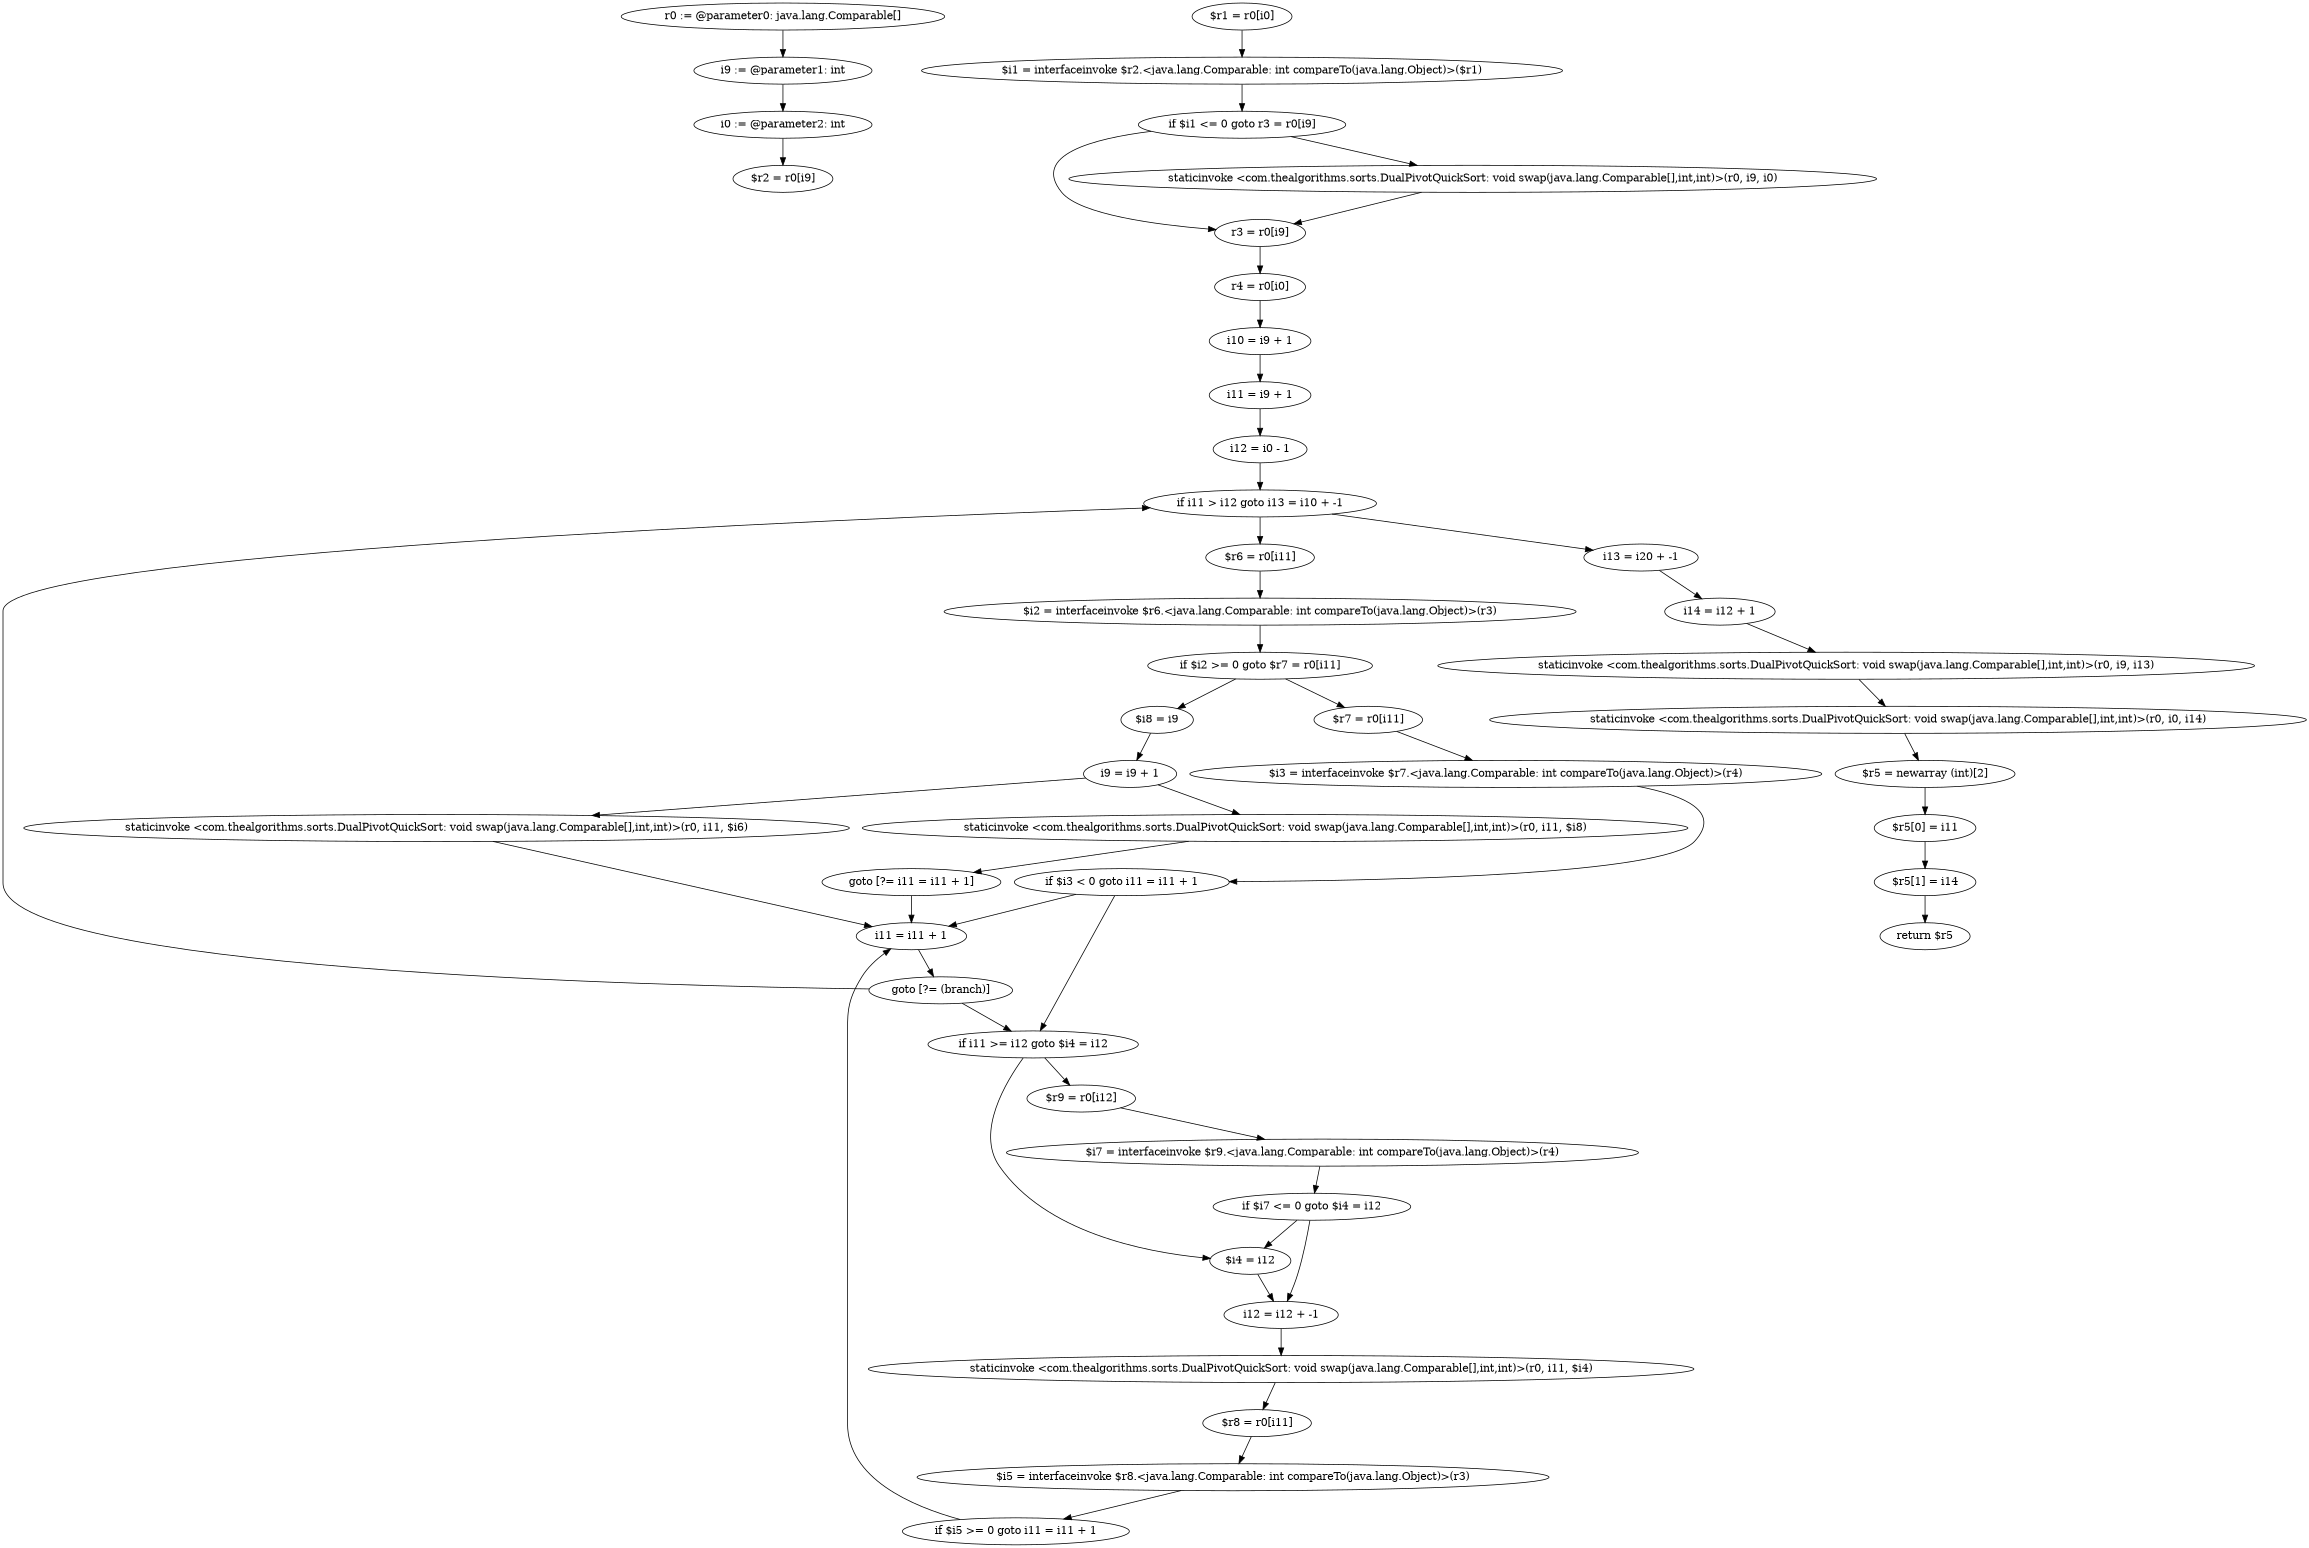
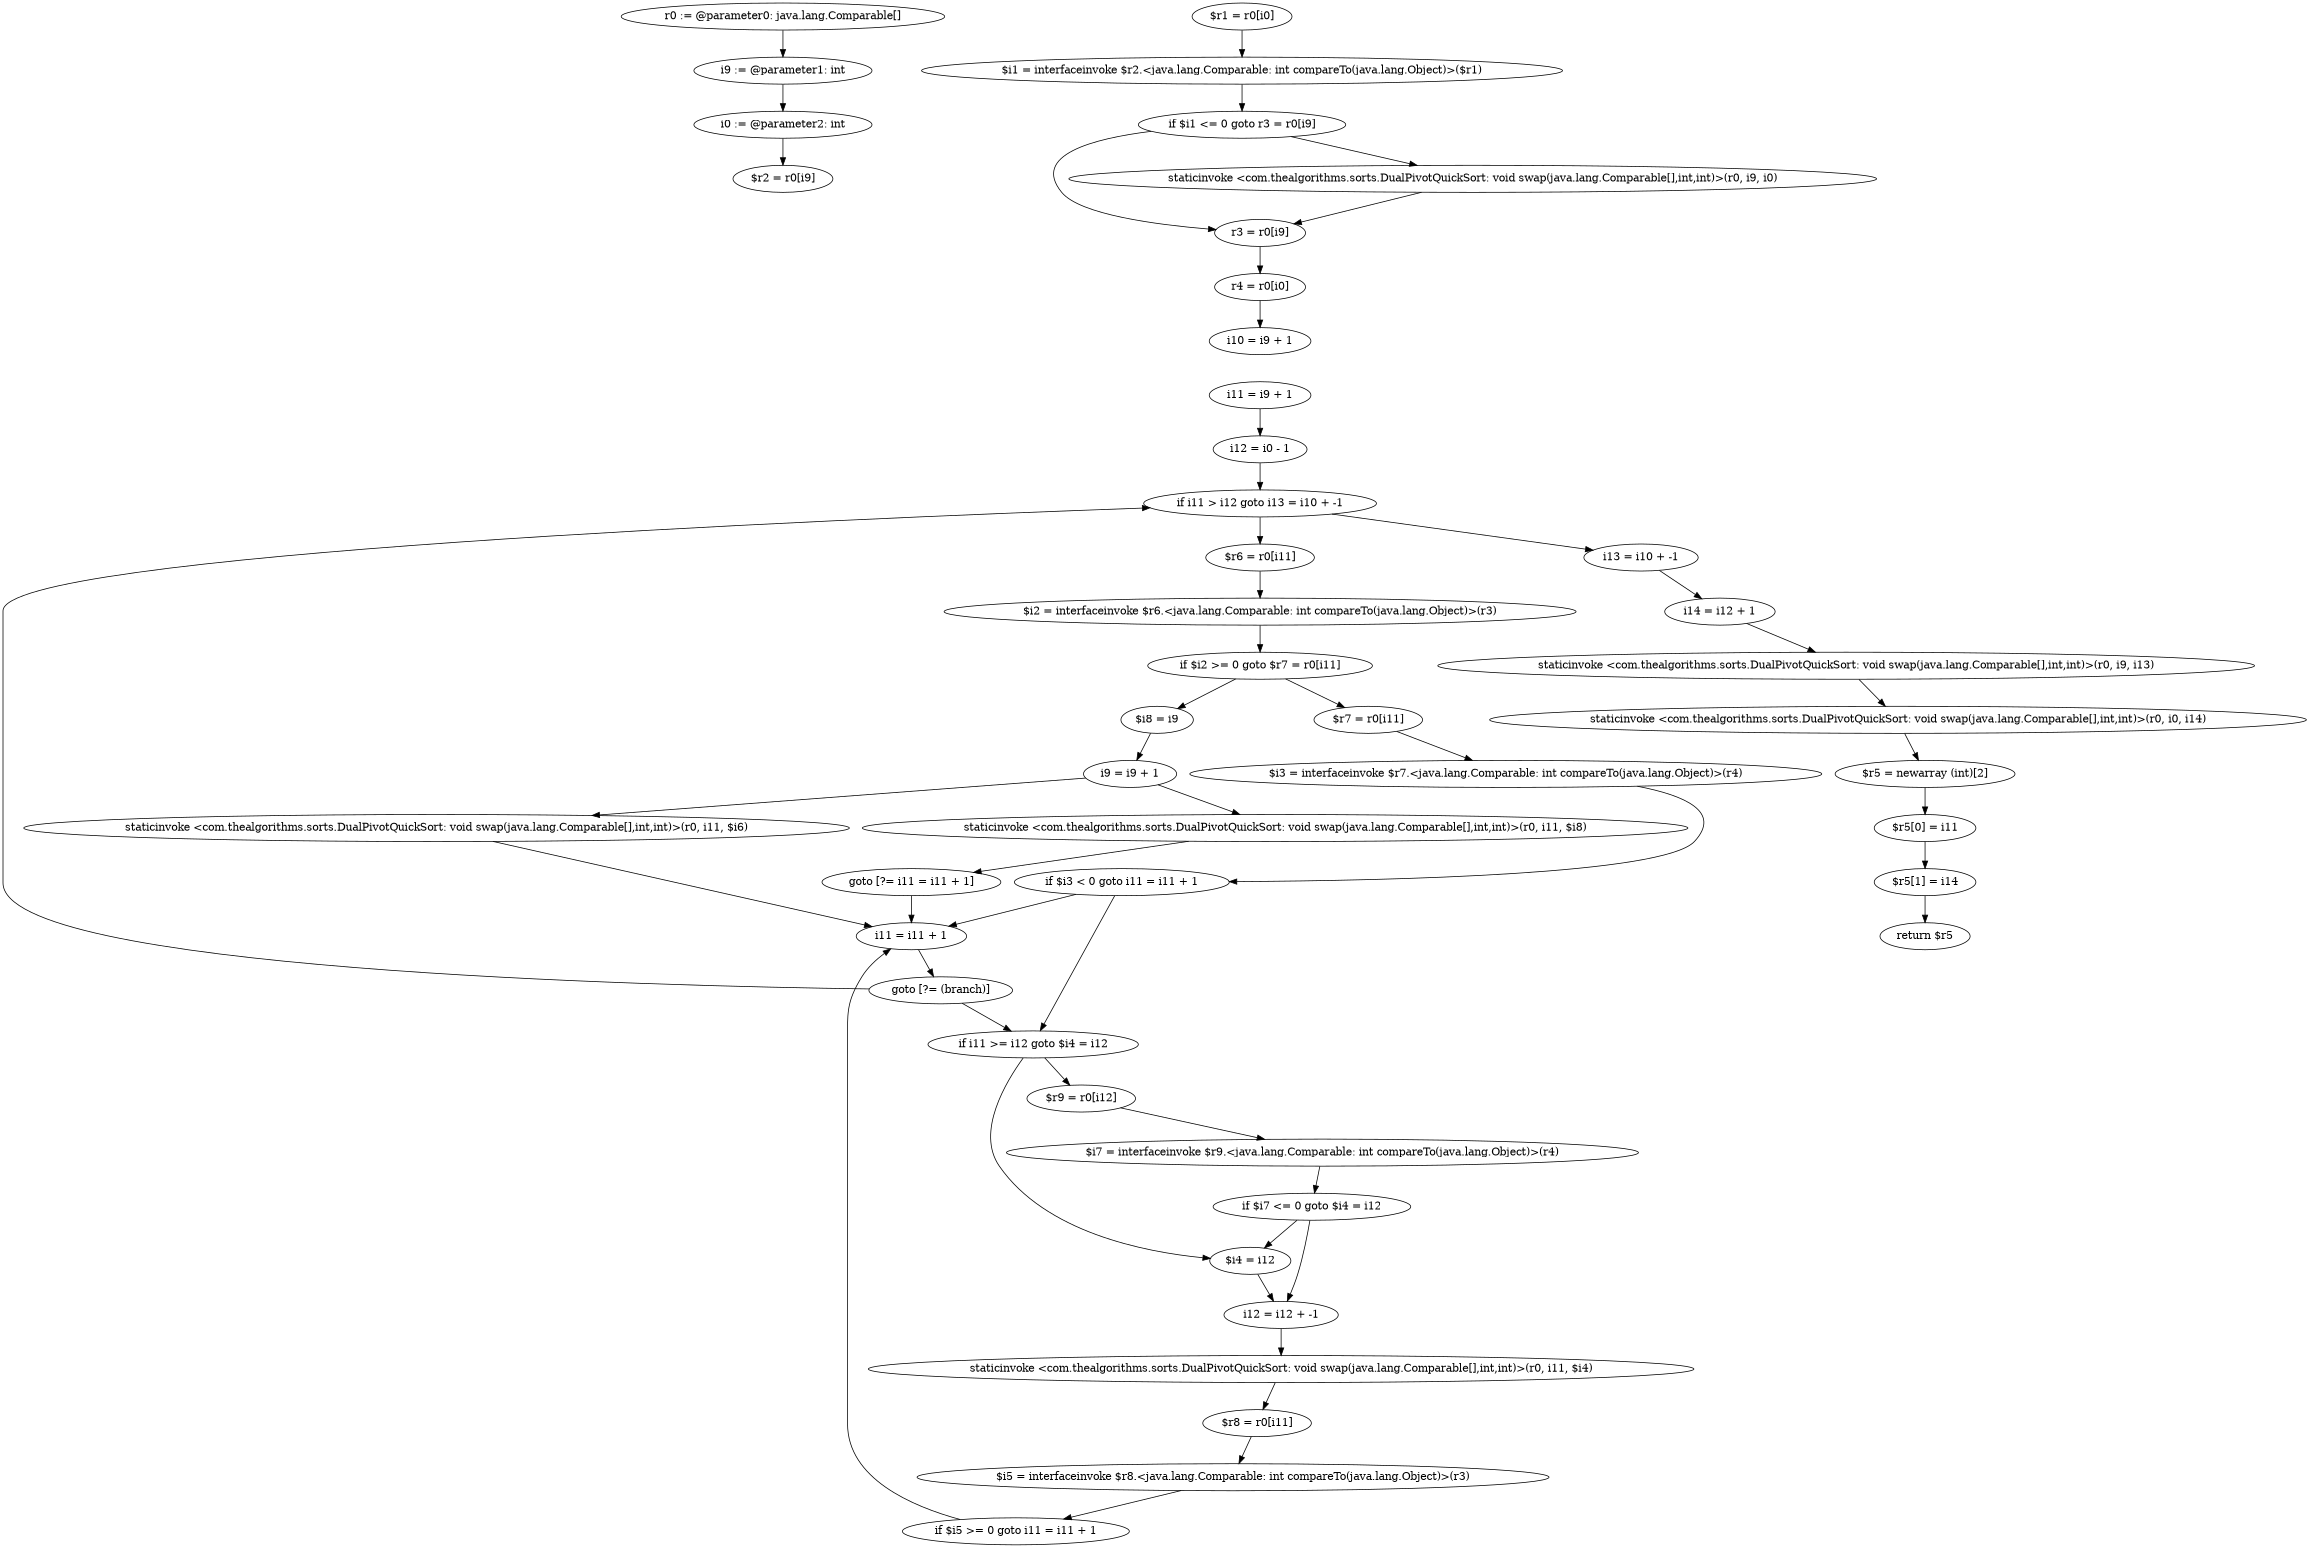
  digraph {
    "r0 := @parameter0: java.lang.Comparable[]"
    "i9 := @parameter1: int"
    "i0 := @parameter2: int"
    "$r2 = r0[i9]"
    "$r1 = r0[i0]"
    "$i1 = interfaceinvoke $r2.<java.lang.Comparable: int compareTo(java.lang.Object)>($r1)"
    "if $i1 <= 0 goto r3 = r0[i9]"
    "staticinvoke <com.thealgorithms.sorts.DualPivotQuickSort: void swap(java.lang.Comparable[],int,int)>(r0, i9, i0)"
    "r3 = r0[i9]"
    "r4 = r0[i0]"
    "i10 = i9 + 1"
    "i11 = i9 + 1"
    "i12 = i0 - 1"
    "if i11 > i12 goto i13 = i10 + -1"
    "$r6 = r0[i11]"
-   "i13 = i10 + -1" [label="i13 = i20 + -1"]
+   "i13 = i10 + -1"
    "$i2 = interfaceinvoke $r6.<java.lang.Comparable: int compareTo(java.lang.Object)>(r3)"
    "i14 = i12 + 1"
    "if $i2 >= 0 goto $r7 = r0[i11]"
    "$i8 = i9"
    "$r7 = r0[i11]"
    "i9 = i9 + 1"
    "$i3 = interfaceinvoke $r7.<java.lang.Comparable: int compareTo(java.lang.Object)>(r4)"
    "staticinvoke <com.thealgorithms.sorts.DualPivotQuickSort: void swap(java.lang.Comparable[],int,int)>(r0, i11, $i8)"
    "staticinvoke <com.thealgorithms.sorts.DualPivotQuickSort: void swap(java.lang.Comparable[],int,int)>(r0, i11, $i6)"
    "goto [?= i11 = i11 + 1]"
    "i11 = i11 + 1"
    "goto [?= (branch)]"
    "if $i3 < 0 goto i11 = i11 + 1"
    "if i11 >= i12 goto $i4 = i12"
    "$r9 = r0[i12]"
    "$i4 = i12"
    "$i7 = interfaceinvoke $r9.<java.lang.Comparable: int compareTo(java.lang.Object)>(r4)"
    "i12 = i12 + -1"
    "if $i7 <= 0 goto $i4 = i12"
    "staticinvoke <com.thealgorithms.sorts.DualPivotQuickSort: void swap(java.lang.Comparable[],int,int)>(r0, i11, $i4)"
    "$r8 = r0[i11]"
    "$i5 = interfaceinvoke $r8.<java.lang.Comparable: int compareTo(java.lang.Object)>(r3)"
    "if $i5 >= 0 goto i11 = i11 + 1"
    "staticinvoke <com.thealgorithms.sorts.DualPivotQuickSort: void swap(java.lang.Comparable[],int,int)>(r0, i9, i13)"
    "staticinvoke <com.thealgorithms.sorts.DualPivotQuickSort: void swap(java.lang.Comparable[],int,int)>(r0, i0, i14)"
    "$r5 = newarray (int)[2]"
    "$r5[0] = i11"
    "$r5[1] = i14"
    "return $r5"
    "r0 := @parameter0: java.lang.Comparable[]" -> "i9 := @parameter1: int"
    "i9 := @parameter1: int" -> "i0 := @parameter2: int"
    "i0 := @parameter2: int" -> "$r2 = r0[i9]"
    "$r1 = r0[i0]" -> "$i1 = interfaceinvoke $r2.<java.lang.Comparable: int compareTo(java.lang.Object)>($r1)"
    "$i1 = interfaceinvoke $r2.<java.lang.Comparable: int compareTo(java.lang.Object)>($r1)" -> "if $i1 <= 0 goto r3 = r0[i9]"
    "if $i1 <= 0 goto r3 = r0[i9]" -> "staticinvoke <com.thealgorithms.sorts.DualPivotQuickSort: void swap(java.lang.Comparable[],int,int)>(r0, i9, i0)"
    "if $i1 <= 0 goto r3 = r0[i9]" -> "r3 = r0[i9]"
    "staticinvoke <com.thealgorithms.sorts.DualPivotQuickSort: void swap(java.lang.Comparable[],int,int)>(r0, i9, i0)" -> "r3 = r0[i9]"
    "r3 = r0[i9]" -> "r4 = r0[i0]"
    "r4 = r0[i0]" -> "i10 = i9 + 1"
-   "i10 = i9 + 1" -> "i11 = i9 + 1"
    "i11 = i9 + 1" -> "i12 = i0 - 1"
    "i12 = i0 - 1" -> "if i11 > i12 goto i13 = i10 + -1"
    "if i11 > i12 goto i13 = i10 + -1" -> "$r6 = r0[i11]"
    "if i11 > i12 goto i13 = i10 + -1" -> "i13 = i10 + -1"
    "$r6 = r0[i11]" -> "$i2 = interfaceinvoke $r6.<java.lang.Comparable: int compareTo(java.lang.Object)>(r3)"
    "i13 = i10 + -1" -> "i14 = i12 + 1"
    "$i2 = interfaceinvoke $r6.<java.lang.Comparable: int compareTo(java.lang.Object)>(r3)" -> "if $i2 >= 0 goto $r7 = r0[i11]"
    "i14 = i12 + 1" -> "staticinvoke <com.thealgorithms.sorts.DualPivotQuickSort: void swap(java.lang.Comparable[],int,int)>(r0, i9, i13)"
    "if $i2 >= 0 goto $r7 = r0[i11]" -> "$i8 = i9"
    "if $i2 >= 0 goto $r7 = r0[i11]" -> "$r7 = r0[i11]"
    "$i8 = i9" -> "i9 = i9 + 1"
    "$r7 = r0[i11]" -> "$i3 = interfaceinvoke $r7.<java.lang.Comparable: int compareTo(java.lang.Object)>(r4)"
    "i9 = i9 + 1" -> "staticinvoke <com.thealgorithms.sorts.DualPivotQuickSort: void swap(java.lang.Comparable[],int,int)>(r0, i11, $i8)"
    "i9 = i9 + 1" -> "staticinvoke <com.thealgorithms.sorts.DualPivotQuickSort: void swap(java.lang.Comparable[],int,int)>(r0, i11, $i6)"
    "$i3 = interfaceinvoke $r7.<java.lang.Comparable: int compareTo(java.lang.Object)>(r4)" -> "if $i3 < 0 goto i11 = i11 + 1"
    "staticinvoke <com.thealgorithms.sorts.DualPivotQuickSort: void swap(java.lang.Comparable[],int,int)>(r0, i11, $i8)" -> "goto [?= i11 = i11 + 1]"
    "staticinvoke <com.thealgorithms.sorts.DualPivotQuickSort: void swap(java.lang.Comparable[],int,int)>(r0, i11, $i6)" -> "i11 = i11 + 1"
    "goto [?= i11 = i11 + 1]" -> "i11 = i11 + 1"
    "i11 = i11 + 1" -> "goto [?= (branch)]"
    "goto [?= (branch)]" -> "if i11 > i12 goto i13 = i10 + -1"
    "goto [?= (branch)]" -> "if i11 >= i12 goto $i4 = i12"
    "if $i3 < 0 goto i11 = i11 + 1" -> "i11 = i11 + 1"
    "if $i3 < 0 goto i11 = i11 + 1" -> "if i11 >= i12 goto $i4 = i12"
    "if i11 >= i12 goto $i4 = i12" -> "$r9 = r0[i12]"
    "if i11 >= i12 goto $i4 = i12" -> "$i4 = i12"
    "$r9 = r0[i12]" -> "$i7 = interfaceinvoke $r9.<java.lang.Comparable: int compareTo(java.lang.Object)>(r4)"
    "$i4 = i12" -> "i12 = i12 + -1"
    "$i7 = interfaceinvoke $r9.<java.lang.Comparable: int compareTo(java.lang.Object)>(r4)" -> "if $i7 <= 0 goto $i4 = i12"
    "i12 = i12 + -1" -> "staticinvoke <com.thealgorithms.sorts.DualPivotQuickSort: void swap(java.lang.Comparable[],int,int)>(r0, i11, $i4)"
    "if $i7 <= 0 goto $i4 = i12" -> "$i4 = i12"
    "if $i7 <= 0 goto $i4 = i12" -> "i12 = i12 + -1"
    "staticinvoke <com.thealgorithms.sorts.DualPivotQuickSort: void swap(java.lang.Comparable[],int,int)>(r0, i11, $i4)" -> "$r8 = r0[i11]"
    "$r8 = r0[i11]" -> "$i5 = interfaceinvoke $r8.<java.lang.Comparable: int compareTo(java.lang.Object)>(r3)"
    "$i5 = interfaceinvoke $r8.<java.lang.Comparable: int compareTo(java.lang.Object)>(r3)" -> "if $i5 >= 0 goto i11 = i11 + 1"
    "if $i5 >= 0 goto i11 = i11 + 1" -> "i11 = i11 + 1"
    "staticinvoke <com.thealgorithms.sorts.DualPivotQuickSort: void swap(java.lang.Comparable[],int,int)>(r0, i9, i13)" -> "staticinvoke <com.thealgorithms.sorts.DualPivotQuickSort: void swap(java.lang.Comparable[],int,int)>(r0, i0, i14)"
    "staticinvoke <com.thealgorithms.sorts.DualPivotQuickSort: void swap(java.lang.Comparable[],int,int)>(r0, i0, i14)" -> "$r5 = newarray (int)[2]"
    "$r5 = newarray (int)[2]" -> "$r5[0] = i11"
    "$r5[0] = i11" -> "$r5[1] = i14"
    "$r5[1] = i14" -> "return $r5"
  }
